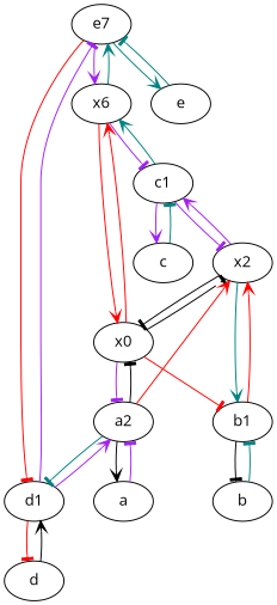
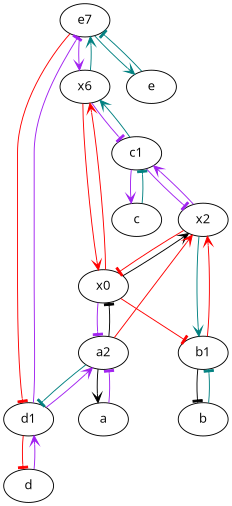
  digraph {
    fontname="Open Sans"
    node [fontname="Open Sans"]
    edge [arrowhead=vee color=purple fontname="Open Sans"]
    n1 [label=e7]
    n2 [label=x6]
    e
    d1
    x0
    c1
    n7 [label=a2]
    d
    b
    b1
    x2
    a
    c
    n1 -> n2
    n1 -> e [color=teal]
    n1 -> d1 [arrowhead=tee color=red]
    n2 -> n1 [color=teal]
    n2 -> x0 [color=red]
    n2 -> c1 [arrowhead=tee]
    e -> n1 [arrowhead=tee color=teal]
    d1 -> n1 [arrowhead=tee]
    d1 -> n7
    d1 -> d [arrowhead=tee color=red]
    x0 -> n2 [color=red]
    x0 -> n7 [arrowhead=tee]
    x0 -> b1 [arrowhead=tee color=red]
-   x0 -> x2 [arrowhead=tee color=black]
+   x0 -> x2 [color=black]
    c1 -> n2 [color=teal]
    c1 -> x2 [arrowhead=tee]
    c1 -> c
    n7 -> d1 [arrowhead=tee color=teal]
    n7 -> x0 [arrowhead=tee color=black]
    n7 -> x2 [color=red]
    n7 -> a [color=black]
-   d -> d1 [color=black]
+   d -> d1
    b -> b1 [arrowhead=tee color=teal]
    b1 -> b [arrowhead=tee color=black]
    b1 -> x2 [color=red]
-   x2 -> x0 [arrowhead=tee color=black]
+   x2 -> x0 [arrowhead=tee color=red]
    x2 -> c1
    x2 -> b1 [color=teal]
    a -> n7 [arrowhead=tee]
    c -> c1 [arrowhead=tee color=teal]
  }
